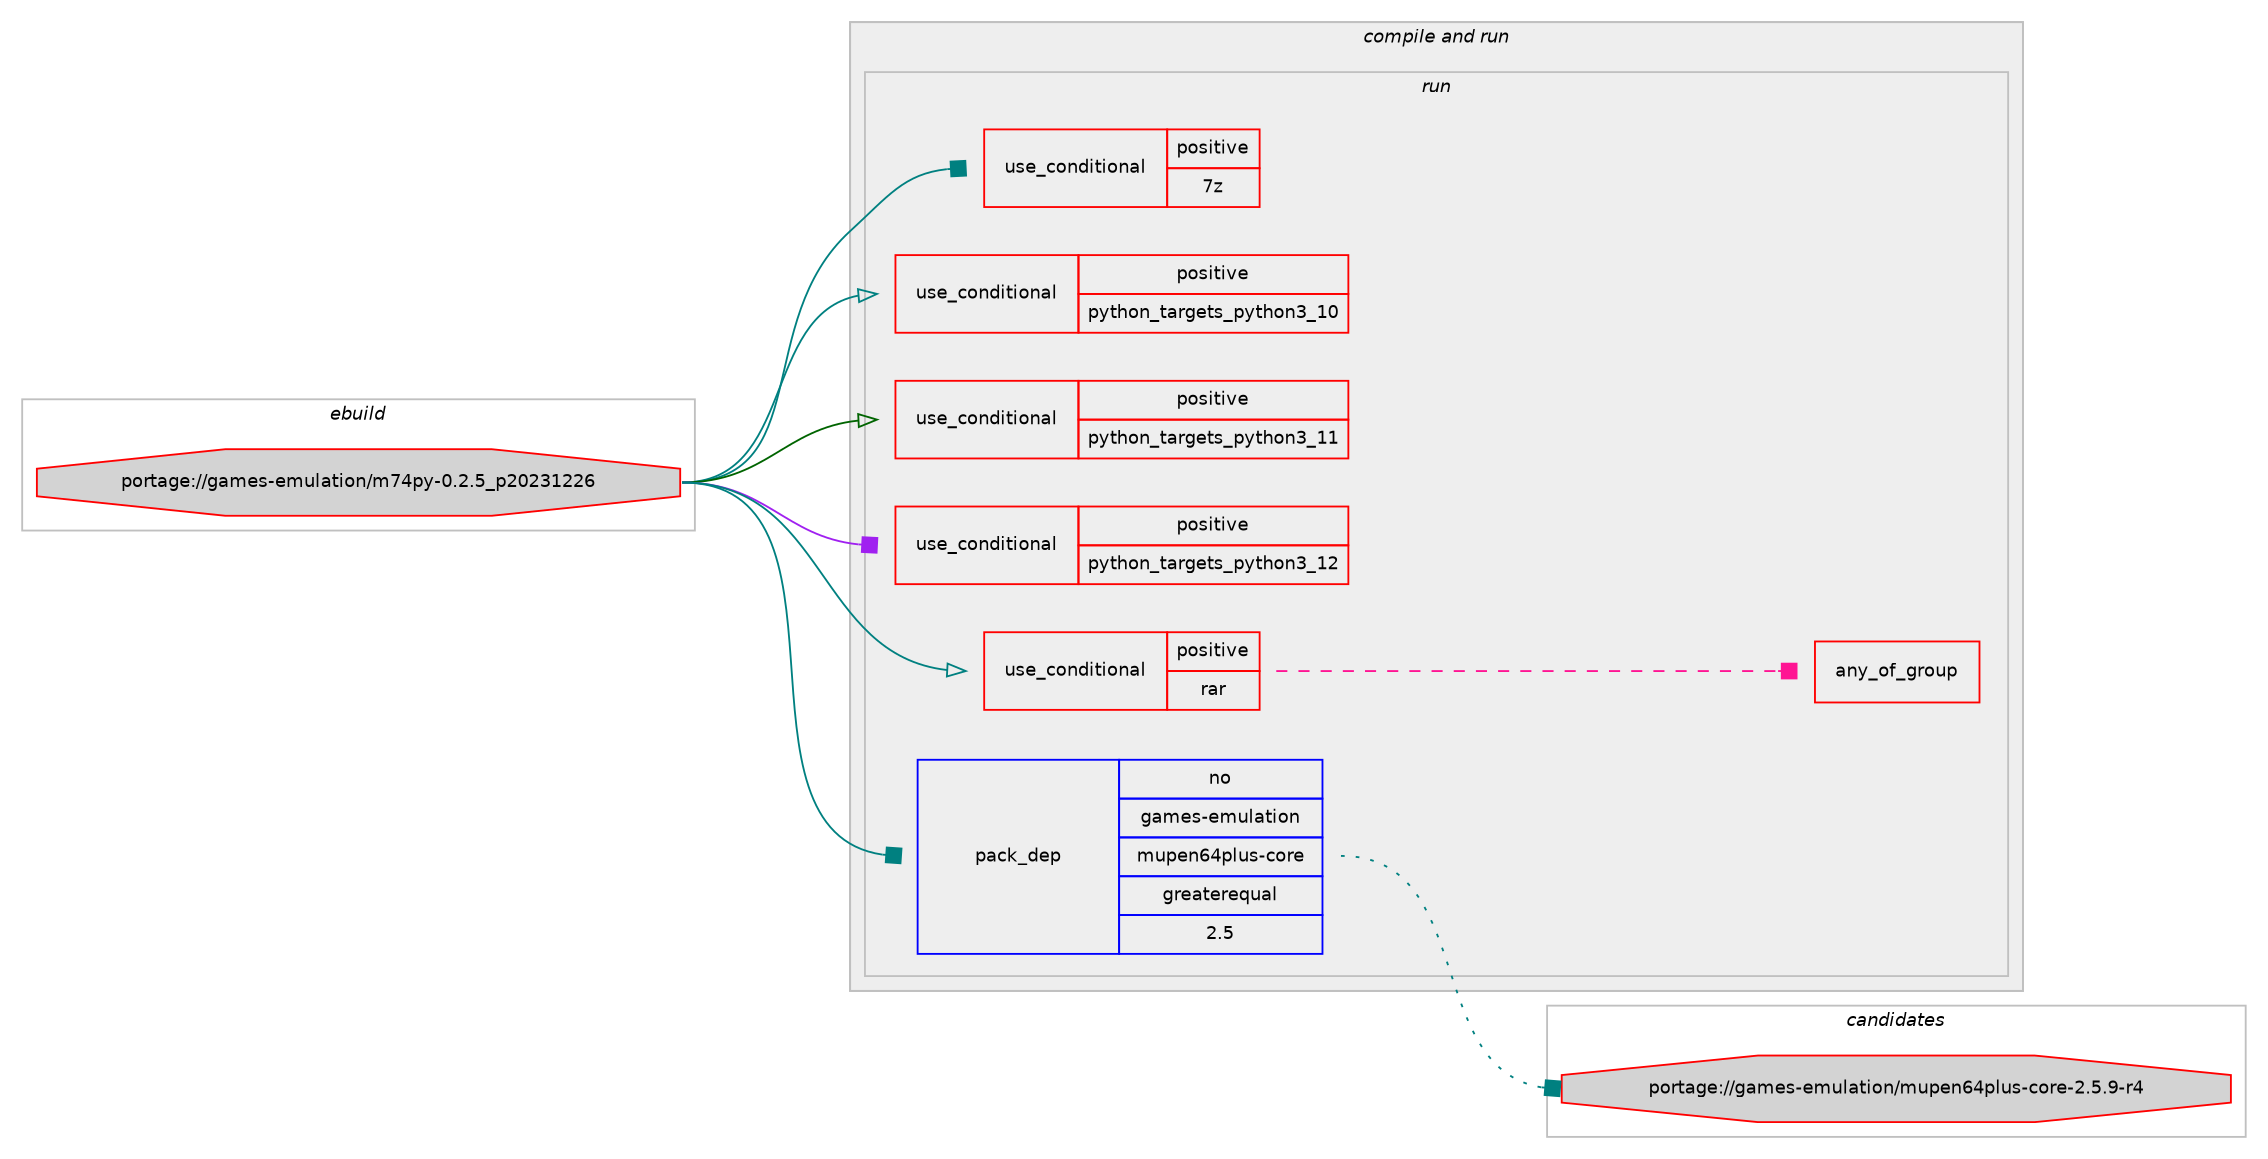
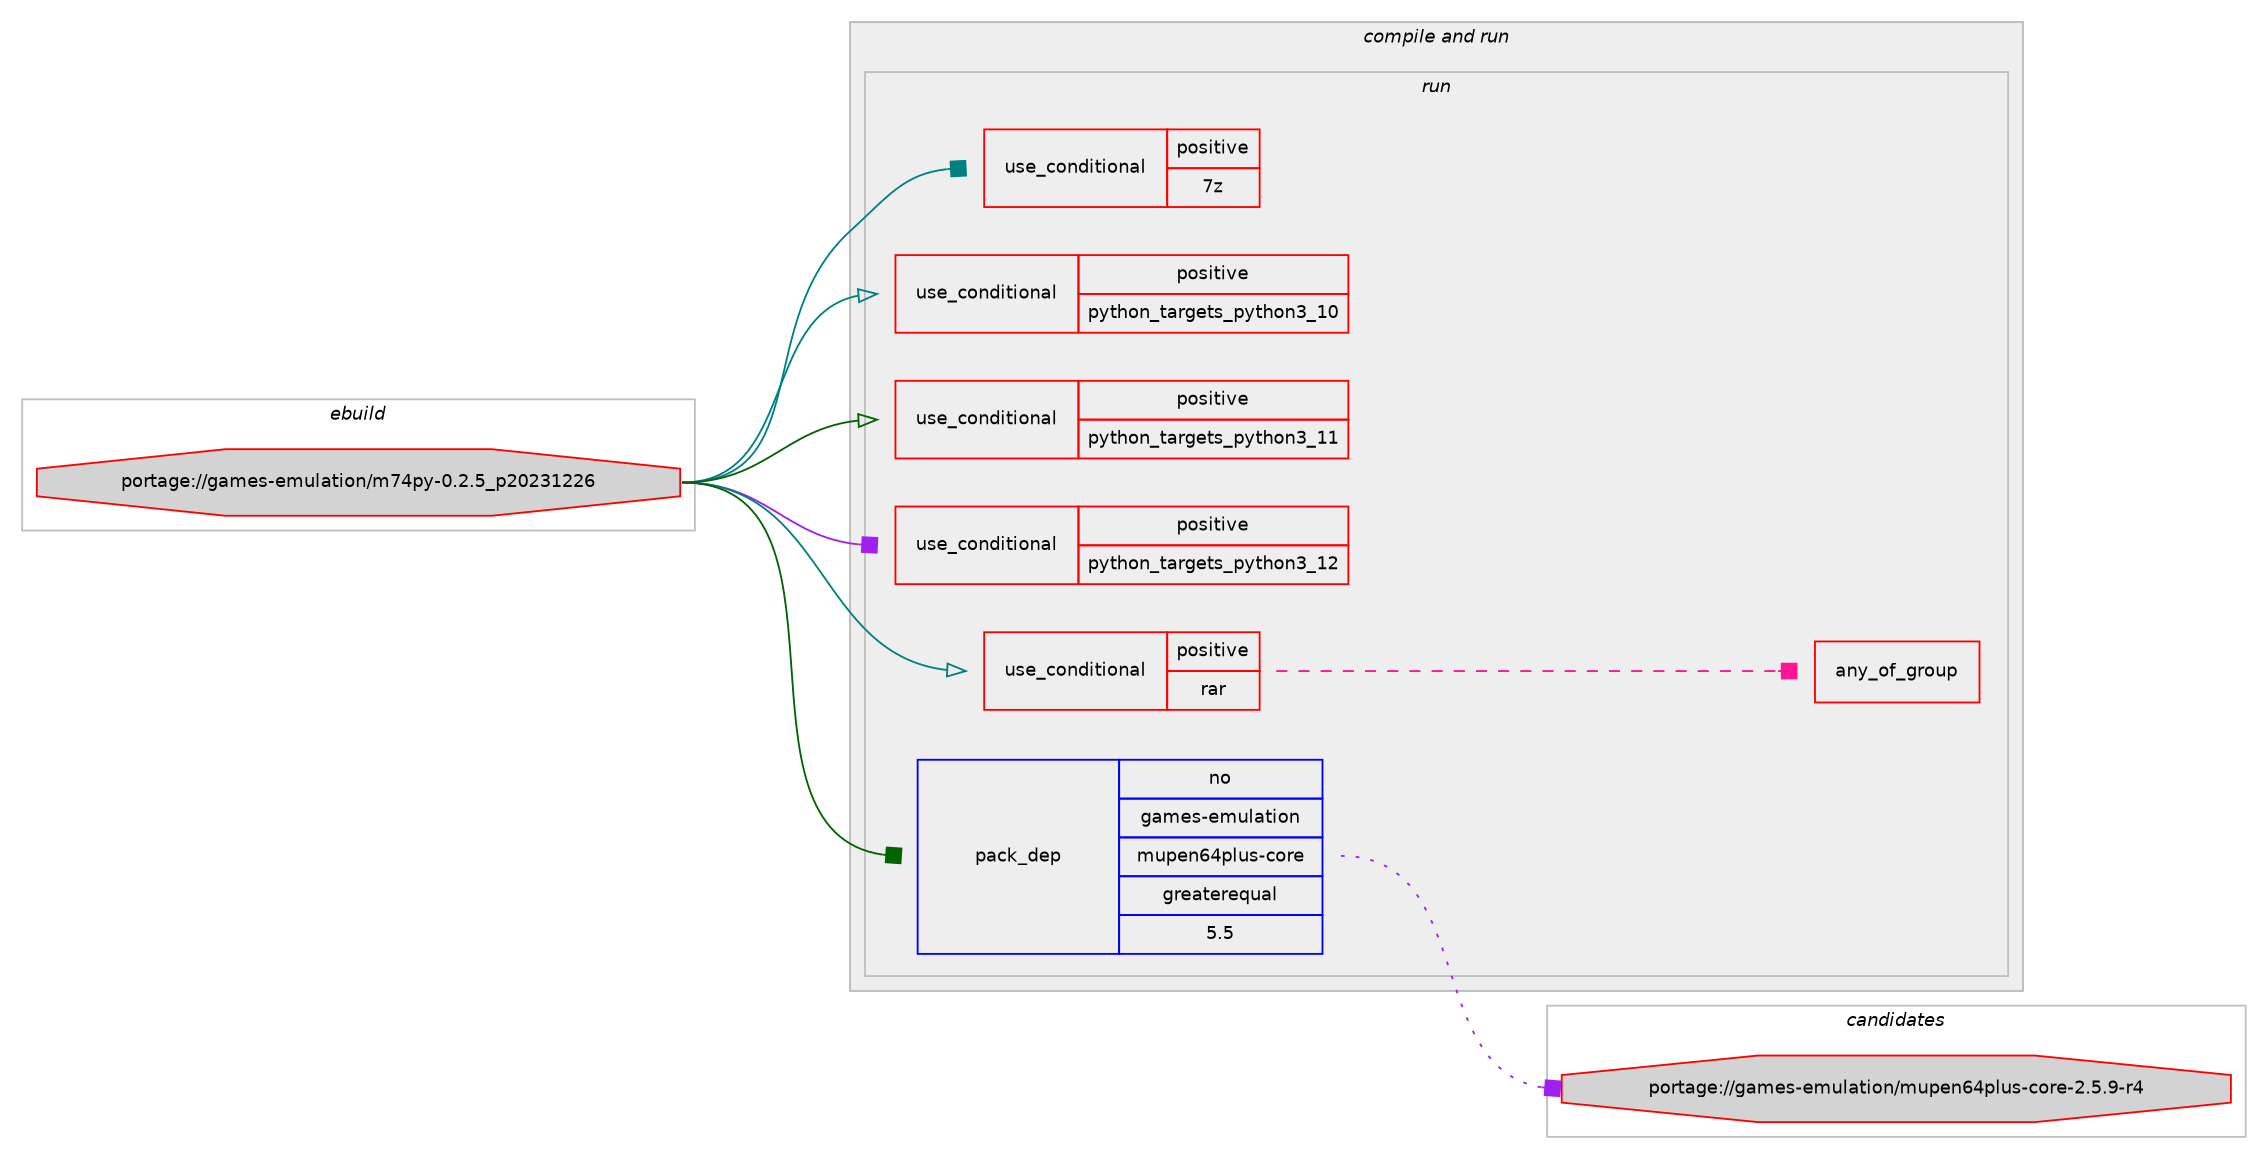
  digraph {
    compound=true
    concentrate=true
    fontname=Helvetica
    fontsize=10
    newrank=true
    rankdir=LR
    ranksep=1.5
    node [color=red fontname=Helvetica fontsize=10 shape=none]
    edge [arrowhead=box color=teal headport=w style=solid tailport=e weight=20]
    n1 [fillcolor=lightgrey label="portage://games-emulation/m74py-0.2.5_p20231226" shape=octagon style=filled width=4]
    n2 [label=<<TABLE BORDER="0" CELLBORDER="1" CELLSPACING="0" CELLPADDING="4"><TR><TD ROWSPAN="3" CELLPADDING="10">use_conditional</TD></TR><TR><TD>positive</TD></TR><TR><TD>7z</TD></TR></TABLE>>]
    n3 [label=<<TABLE BORDER="0" CELLBORDER="1" CELLSPACING="0" CELLPADDING="4"><TR><TD ROWSPAN="3" CELLPADDING="10">use_conditional</TD></TR><TR><TD>positive</TD></TR><TR><TD>python_targets_python3_10</TD></TR></TABLE>>]
    n4 [label=<<TABLE BORDER="0" CELLBORDER="1" CELLSPACING="0" CELLPADDING="4"><TR><TD ROWSPAN="3" CELLPADDING="10">use_conditional</TD></TR><TR><TD>positive</TD></TR><TR><TD>python_targets_python3_11</TD></TR></TABLE>>]
    n5 [label=<<TABLE BORDER="0" CELLBORDER="1" CELLSPACING="0" CELLPADDING="4"><TR><TD ROWSPAN="3" CELLPADDING="10">use_conditional</TD></TR><TR><TD>positive</TD></TR><TR><TD>python_targets_python3_12</TD></TR></TABLE>>]
    n6 [label=<<TABLE BORDER="0" CELLBORDER="1" CELLSPACING="0" CELLPADDING="4"><TR><TD CELLPADDING="10">any_of_group</TD></TR></TABLE>>]
    n7 [label=<<TABLE BORDER="0" CELLBORDER="1" CELLSPACING="0" CELLPADDING="4"><TR><TD ROWSPAN="3" CELLPADDING="10">use_conditional</TD></TR><TR><TD>positive</TD></TR><TR><TD>rar</TD></TR></TABLE>>]
-   n8 [color=blue label=<<TABLE BORDER="0" CELLBORDER="1" CELLSPACING="0" CELLPADDING="4" WIDTH="220"><TR><TD ROWSPAN="6" CELLPADDING="30">pack_dep</TD></TR><TR><TD WIDTH="110">no</TD></TR><TR><TD>games-emulation</TD></TR><TR><TD>mupen64plus-core</TD></TR><TR><TD>greaterequal</TD></TR><TR><TD>2.5</TD></TR></TABLE>>]
+   n8 [color=blue label=<<TABLE BORDER="0" CELLBORDER="1" CELLSPACING="0" CELLPADDING="4" WIDTH="220"><TR><TD ROWSPAN="6" CELLPADDING="30">pack_dep</TD></TR><TR><TD WIDTH="110">no</TD></TR><TR><TD>games-emulation</TD></TR><TR><TD>mupen64plus-core</TD></TR><TR><TD>greaterequal</TD></TR><TR><TD>5.5</TD></TR></TABLE>>]
    n9 [fillcolor=lightgrey label="portage://games-emulation/mupen64plus-core-2.5.9-r4" shape=octagon style=filled width=4]
    subgraph cluster_1 {
      color=gray
      label=<<i>ebuild</i>>
      rank=same
      n1
    }
    subgraph cluster_2 {
      color=gray
      label=<<i>dependencies</i>>
      subgraph cluster_3 {
        color=gray
        fillcolor="#eeeeee"
        label=<<i>compile</i>>
        style=filled
      }
      subgraph cluster_4 {
        color=gray
        fillcolor="#eeeeee"
        label=<<i>compile and run</i>>
        style=filled
      }
      subgraph cluster_5 {
        color=gray
        fillcolor="#eeeeee"
        label=<<i>run</i>>
        style=filled
        subgraph sub_6 {
          color=gray
          fillcolor="#eeeeee"
          label=<<i>run</i>>
          style=filled
          n2
        }
        subgraph sub_7 {
          color=gray
          fillcolor="#eeeeee"
          label=<<i>run</i>>
          style=filled
          n3
        }
        subgraph sub_8 {
          color=gray
          fillcolor="#eeeeee"
          label=<<i>run</i>>
          style=filled
          n4
        }
        subgraph sub_9 {
          color=gray
          fillcolor="#eeeeee"
          label=<<i>run</i>>
          style=filled
          n5
        }
        subgraph sub_10 {
          color=gray
          fillcolor="#eeeeee"
          label=<<i>run</i>>
          style=filled
          n7
          subgraph sub_11 {
            color=gray
            fillcolor="#eeeeee"
            label=<<i>run</i>>
            style=filled
            n6
          }
        }
        subgraph sub_12 {
          color=gray
          fillcolor="#eeeeee"
          label=<<i>run</i>>
          style=filled
          n8
        }
      }
    }
    subgraph cluster_13 {
      color=gray
      label=<<i>candidates</i>>
      rank=same
      subgraph sub_14 {
        color=black
        label=<<i>candidates</i>>
        nodesep=1
        rank=same
        n9
      }
    }
    n1 -> n2
    n1 -> n3 [arrowhead=onormal]
    n1 -> n4 [arrowhead=onormal color=darkgreen]
    n1 -> n5 [color=purple]
    n1 -> n7 [arrowhead=onormal]
-   n1 -> n8
+   n1 -> n8 [color=darkgreen]
    n7 -> n6 [color=deeppink style=dashed]
-   n8 -> n9 [style=dotted weight=100]
+   n8 -> n9 [color=purple style=dotted weight=100]
  }
